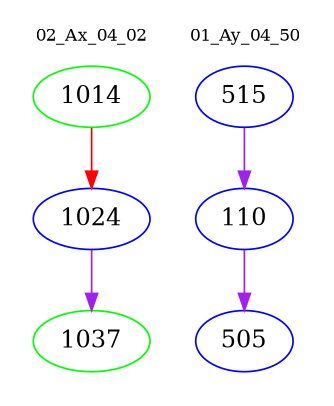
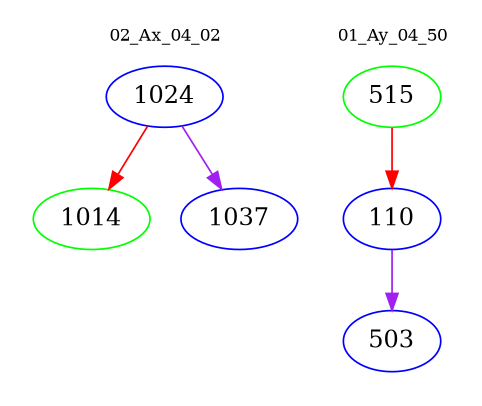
  digraph {
    node [color=blue]
    edge [color=red]
    n1 [color=green label=1014]
    n2 [label=1024]
-   n3 [color=green label=1037]
-   n4 [label=515]
+   n3 [label=1037]
+   n4 [color=green label=515]
    n5 [label=110]
-   n6 [label=505]
+   n6 [label=503]
    subgraph cluster_1 {
      color=white
      fontsize=10
      label="02_Ax_04_02"
      n1
      n2
      n3
    }
    subgraph cluster_2 {
      color=white
      fontsize=10
      label="01_Ay_04_50"
      n4
      n5
      n6
    }
-   n1 -> n2
+   n2 -> n1
    n2 -> n3 [color=purple]
-   n4 -> n5 [color=purple]
+   n4 -> n5
    n5 -> n6 [color=purple]
  }
